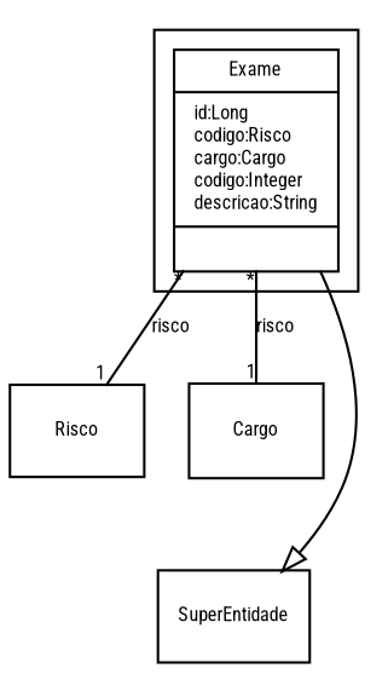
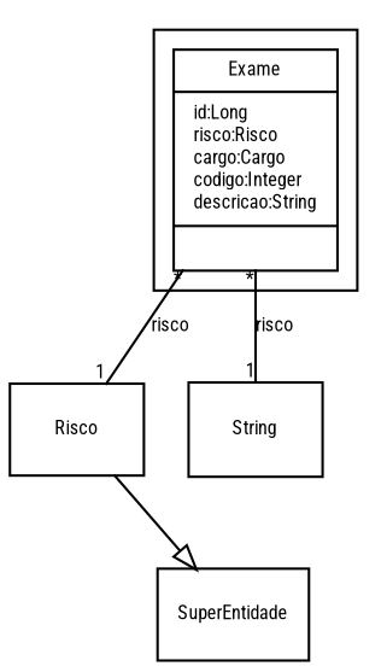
  digraph {
    fontname="Roboto Condensed"
    fontsize=8
    node [fontname="Roboto Condensed" fontsize=8 shape=record]
    edge [arrowhead=none fontname="Roboto Condensed" fontsize=8 headlabel=1 taillabel="*"]
-   n1 [label="{Exame|id:Long\lcodigo:Risco\lcargo:Cargo\lcodigo:Integer\ldescricao:String\l|\l}"]
+   n1 [label="{Exame|id:Long\lrisco:Risco\lcargo:Cargo\lcodigo:Integer\ldescricao:String\l|\l}"]
    Risco
-   Cargo
+   Cargo [label=String]
    SuperEntidade
    subgraph cluster_1 {
      n1
    }
    n1 -> Risco [label=risco]
    n1 -> Cargo [label=risco]
-   n1 -> SuperEntidade [arrowhead=empty headlabel="" taillabel=""]
+   Risco -> SuperEntidade [arrowhead=empty headlabel="" taillabel=""]
  }
